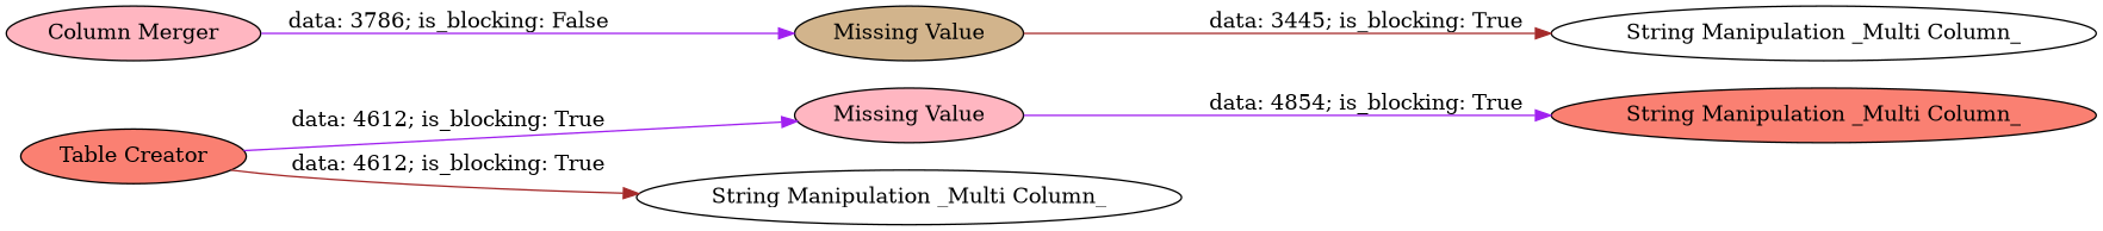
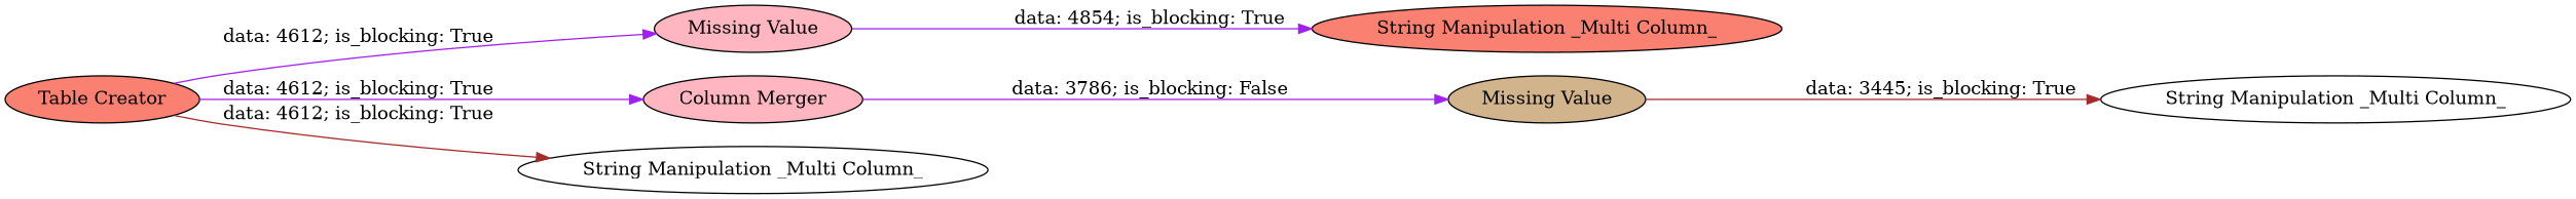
  digraph {
    rankdir=LR
    node [style=filled fillcolor=lightpink]
    edge [color=purple]
    n1 [label="Missing Value"]
    n2 [label="String Manipulation _Multi Column_" fillcolor=salmon]
    n3 [label="Missing Value" fillcolor=tan]
    n4 [label="String Manipulation _Multi Column_" fillcolor=white]
    n5 [label="Column Merger"]
    n6 [label="Table Creator" fillcolor=salmon]
    n7 [label="String Manipulation _Multi Column_" fillcolor=white]
    n1 -> n2 [label="data: 4854; is_blocking: True"]
    n3 -> n4 [label="data: 3445; is_blocking: True" color=brown]
    n5 -> n3 [label="data: 3786; is_blocking: False"]
    n6 -> n1 [label="data: 4612; is_blocking: True"]
+   n6 -> n5 [label="data: 4612; is_blocking: True"]
    n6 -> n7 [label="data: 4612; is_blocking: True" color=brown]
  }
